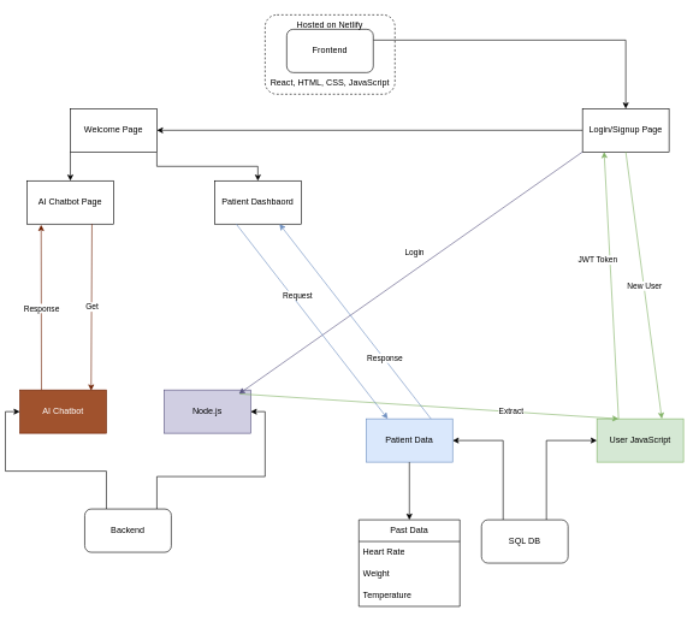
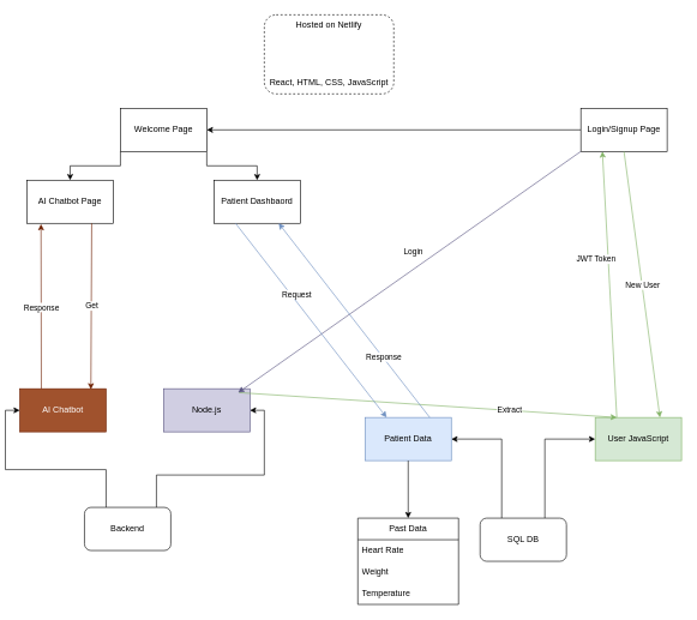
  <mxCell id="0" />
  <mxCell id="1" parent="0" />
- <mxCell id="2" style="edgeStyle=orthogonalEdgeStyle;rounded=0;orthogonalLoop=1;jettySize=auto;html=1;exitX=1;exitY=0.25;exitDx=0;exitDy=0;entryX=0.5;entryY=0;entryDx=0;entryDy=0;" edge="1" parent="1" source="3" target="14"><mxGeometry relative="1" as="geometry" /></mxCell>
- <mxCell id="3" value="Frontend" style="rounded=1;whiteSpace=wrap;html=1;" vertex="1" parent="1"><mxGeometry x="390" y="40" width="120" height="60" as="geometry" /></mxCell>
  <mxCell id="4" style="edgeStyle=orthogonalEdgeStyle;rounded=0;orthogonalLoop=1;jettySize=auto;html=1;exitX=0.5;exitY=0;exitDx=0;exitDy=0;entryX=1;entryY=0.5;entryDx=0;entryDy=0;" edge="1" parent="1" source="6" target="18"><mxGeometry relative="1" as="geometry"><Array as="points"><mxPoint x="210" y="720" /><mxPoint x="210" y="660" /><mxPoint x="360" y="660" /><mxPoint x="360" y="570" /></Array></mxGeometry></mxCell>
  <mxCell id="5" style="edgeStyle=orthogonalEdgeStyle;rounded=0;orthogonalLoop=1;jettySize=auto;html=1;exitX=0.25;exitY=0;exitDx=0;exitDy=0;entryX=0;entryY=0.5;entryDx=0;entryDy=0;" edge="1" parent="1" source="6" target="17"><mxGeometry relative="1" as="geometry" /></mxCell>
  <mxCell id="6" value="Backend" style="rounded=1;whiteSpace=wrap;html=1;" vertex="1" parent="1"><mxGeometry x="110" y="705" width="120" height="60" as="geometry" /></mxCell>
  <mxCell id="7" style="edgeStyle=orthogonalEdgeStyle;rounded=0;orthogonalLoop=1;jettySize=auto;html=1;exitX=0.25;exitY=0;exitDx=0;exitDy=0;entryX=1;entryY=0.5;entryDx=0;entryDy=0;" edge="1" parent="1" source="9" target="19"><mxGeometry relative="1" as="geometry" /></mxCell>
  <mxCell id="8" style="edgeStyle=orthogonalEdgeStyle;rounded=0;orthogonalLoop=1;jettySize=auto;html=1;exitX=0.75;exitY=0;exitDx=0;exitDy=0;entryX=0;entryY=0.5;entryDx=0;entryDy=0;" edge="1" parent="1" source="9" target="20"><mxGeometry relative="1" as="geometry" /></mxCell>
  <mxCell id="9" value="SQL DB" style="rounded=1;whiteSpace=wrap;html=1;" vertex="1" parent="1"><mxGeometry x="660" y="720" width="120" height="60" as="geometry" /></mxCell>
  <mxCell id="10" style="edgeStyle=orthogonalEdgeStyle;rounded=0;orthogonalLoop=1;jettySize=auto;html=1;exitX=1;exitY=1;exitDx=0;exitDy=0;entryX=0.5;entryY=0;entryDx=0;entryDy=0;" edge="1" parent="1" source="12" target="15"><mxGeometry relative="1" as="geometry" /></mxCell>
  <mxCell id="11" style="edgeStyle=orthogonalEdgeStyle;rounded=0;orthogonalLoop=1;jettySize=auto;html=1;exitX=0;exitY=1;exitDx=0;exitDy=0;" edge="1" parent="1" source="12" target="16"><mxGeometry relative="1" as="geometry" /></mxCell>
- <mxCell id="12" value="Welcome Page" style="rounded=0;whiteSpace=wrap;html=1;" vertex="1" parent="1"><mxGeometry x="90" y="150" width="120" height="60" as="geometry" /></mxCell>
+ <mxCell id="12" value="Welcome Page" style="rounded=0;whiteSpace=wrap;html=1;" vertex="1" parent="1"><mxGeometry x="160" y="150" width="120" height="60" as="geometry" /></mxCell>
  <mxCell id="13" style="edgeStyle=orthogonalEdgeStyle;rounded=0;orthogonalLoop=1;jettySize=auto;html=1;exitX=0;exitY=0.5;exitDx=0;exitDy=0;" edge="1" parent="1" source="14" target="12"><mxGeometry relative="1" as="geometry" /></mxCell>
  <mxCell id="14" value="Login/Signup Page" style="rounded=0;whiteSpace=wrap;html=1;" vertex="1" parent="1"><mxGeometry x="800" y="150" width="120" height="60" as="geometry" /></mxCell>
  <mxCell id="15" value="Patient Dashbaord" style="rounded=0;whiteSpace=wrap;html=1;" vertex="1" parent="1"><mxGeometry x="290" y="250" width="120" height="60" as="geometry" /></mxCell>
  <mxCell id="16" value="AI Chatbot Page" style="rounded=0;whiteSpace=wrap;html=1;" vertex="1" parent="1"><mxGeometry x="30" y="250" width="120" height="60" as="geometry" /></mxCell>
  <mxCell id="17" value="AI Chatbot" style="rounded=0;whiteSpace=wrap;html=1;fillColor=#a0522d;strokeColor=#6D1F00;fontColor=#ffffff;" vertex="1" parent="1"><mxGeometry x="20" y="540" width="120" height="60" as="geometry" /></mxCell>
  <mxCell id="18" value="Node.js" style="rounded=0;whiteSpace=wrap;html=1;fillColor=#d0cee2;strokeColor=#56517e;" vertex="1" parent="1"><mxGeometry x="220" y="540" width="120" height="60" as="geometry" /></mxCell>
  <mxCell id="19" value="Patient Data" style="rounded=0;whiteSpace=wrap;html=1;fillColor=#dae8fc;strokeColor=#6c8ebf;" vertex="1" parent="1"><mxGeometry x="500" y="580" width="120" height="60" as="geometry" /></mxCell>
  <mxCell id="20" value="User JavaScript" style="rounded=0;whiteSpace=wrap;html=1;fillColor=#d5e8d4;strokeColor=#82b366;" vertex="1" parent="1"><mxGeometry x="820" y="580" width="120" height="60" as="geometry" /></mxCell>
  <mxCell id="21" value="" style="endArrow=classic;html=1;rounded=0;exitX=0.5;exitY=1;exitDx=0;exitDy=0;entryX=0.75;entryY=0;entryDx=0;entryDy=0;fillColor=#d5e8d4;strokeColor=#82b366;" edge="1" parent="1" source="14" target="20"><mxGeometry relative="1" as="geometry"><mxPoint x="320" y="380" as="sourcePoint" /><mxPoint x="420" y="380" as="targetPoint" /></mxGeometry></mxCell>
  <mxCell id="22" value="New User" style="edgeLabel;resizable=0;html=1;;align=center;verticalAlign=middle;" connectable="0" vertex="1" parent="21"><mxGeometry relative="1" as="geometry" /></mxCell>
  <mxCell id="23" value="" style="endArrow=classic;html=1;rounded=0;exitX=0;exitY=1;exitDx=0;exitDy=0;entryX=0.864;entryY=0.09;entryDx=0;entryDy=0;entryPerimeter=0;fillColor=#d0cee2;strokeColor=#56517e;" edge="1" parent="1" source="14" target="18"><mxGeometry relative="1" as="geometry"><mxPoint x="240" y="420" as="sourcePoint" /><mxPoint x="340" y="420" as="targetPoint" /></mxGeometry></mxCell>
  <mxCell id="24" value="Login" style="edgeLabel;html=1;align=center;verticalAlign=middle;resizable=0;points=[];" vertex="1" connectable="0" parent="23"><mxGeometry x="0.016" relative="1" as="geometry"><mxPoint x="9" y="-31" as="offset" /></mxGeometry></mxCell>
  <mxCell id="25" value="" style="endArrow=classic;html=1;rounded=0;exitX=0.875;exitY=0.09;exitDx=0;exitDy=0;exitPerimeter=0;entryX=0.25;entryY=0;entryDx=0;entryDy=0;fillColor=#d5e8d4;strokeColor=#82b366;" edge="1" parent="1" source="18" target="20"><mxGeometry relative="1" as="geometry"><mxPoint x="320" y="380" as="sourcePoint" /><mxPoint x="420" y="380" as="targetPoint" /><Array as="points" /></mxGeometry></mxCell>
  <mxCell id="26" value="Extract" style="edgeLabel;resizable=0;html=1;;align=center;verticalAlign=middle;" connectable="0" vertex="1" parent="25"><mxGeometry relative="1" as="geometry"><mxPoint x="113" y="7" as="offset" /></mxGeometry></mxCell>
  <mxCell id="27" value="" style="endArrow=classic;html=1;rounded=0;exitX=0.25;exitY=1;exitDx=0;exitDy=0;entryX=0.25;entryY=0;entryDx=0;entryDy=0;fillColor=#dae8fc;strokeColor=#6c8ebf;" edge="1" parent="1" source="15" target="19"><mxGeometry relative="1" as="geometry"><mxPoint x="560" y="380" as="sourcePoint" /><mxPoint x="660" y="380" as="targetPoint" /></mxGeometry></mxCell>
  <mxCell id="28" value="Request" style="edgeLabel;resizable=0;html=1;;align=center;verticalAlign=middle;" connectable="0" vertex="1" parent="27"><mxGeometry relative="1" as="geometry"><mxPoint x="-20" y="-36" as="offset" /></mxGeometry></mxCell>
  <mxCell id="29" value="" style="endArrow=classic;html=1;rounded=0;exitX=0.75;exitY=0;exitDx=0;exitDy=0;entryX=0.75;entryY=1;entryDx=0;entryDy=0;fillColor=#dae8fc;strokeColor=#6c8ebf;" edge="1" parent="1" source="19" target="15"><mxGeometry relative="1" as="geometry"><mxPoint x="560" y="380" as="sourcePoint" /><mxPoint x="660" y="380" as="targetPoint" /></mxGeometry></mxCell>
  <mxCell id="30" value="Response" style="edgeLabel;resizable=0;html=1;;align=center;verticalAlign=middle;" connectable="0" vertex="1" parent="29"><mxGeometry relative="1" as="geometry"><mxPoint x="40" y="50" as="offset" /></mxGeometry></mxCell>
  <mxCell id="31" value="" style="endArrow=classic;html=1;rounded=0;exitX=0.25;exitY=0;exitDx=0;exitDy=0;entryX=0.25;entryY=1;entryDx=0;entryDy=0;fillColor=#d5e8d4;strokeColor=#82b366;" edge="1" parent="1" source="20" target="14"><mxGeometry relative="1" as="geometry"><mxPoint x="560" y="380" as="sourcePoint" /><mxPoint x="520" y="470" as="targetPoint" /></mxGeometry></mxCell>
  <mxCell id="32" value="JWT Token" style="edgeLabel;resizable=0;html=1;;align=center;verticalAlign=middle;" connectable="0" vertex="1" parent="31"><mxGeometry relative="1" as="geometry"><mxPoint x="-20" y="-36" as="offset" /></mxGeometry></mxCell>
  <mxCell id="33" value="Past Data" style="swimlane;fontStyle=0;childLayout=stackLayout;horizontal=1;startSize=30;horizontalStack=0;resizeParent=1;resizeParentMax=0;resizeLast=0;collapsible=1;marginBottom=0;whiteSpace=wrap;html=1;" vertex="1" parent="1"><mxGeometry x="490" y="720" width="140" height="120" as="geometry" /></mxCell>
  <mxCell id="34" value="Heart Rate" style="text;strokeColor=none;fillColor=none;align=left;verticalAlign=middle;spacingLeft=4;spacingRight=4;overflow=hidden;points=[[0,0.5],[1,0.5]];portConstraint=eastwest;rotatable=0;whiteSpace=wrap;html=1;" vertex="1" parent="33"><mxGeometry y="30" width="140" height="30" as="geometry" /></mxCell>
  <mxCell id="35" value="Weight" style="text;strokeColor=none;fillColor=none;align=left;verticalAlign=middle;spacingLeft=4;spacingRight=4;overflow=hidden;points=[[0,0.5],[1,0.5]];portConstraint=eastwest;rotatable=0;whiteSpace=wrap;html=1;" vertex="1" parent="33"><mxGeometry y="60" width="140" height="30" as="geometry" /></mxCell>
  <mxCell id="36" value="Temperature" style="text;strokeColor=none;fillColor=none;align=left;verticalAlign=middle;spacingLeft=4;spacingRight=4;overflow=hidden;points=[[0,0.5],[1,0.5]];portConstraint=eastwest;rotatable=0;whiteSpace=wrap;html=1;" vertex="1" parent="33"><mxGeometry y="90" width="140" height="30" as="geometry" /></mxCell>
  <mxCell id="37" value="" style="endArrow=classic;html=1;rounded=0;exitX=0.5;exitY=1;exitDx=0;exitDy=0;entryX=0.5;entryY=0;entryDx=0;entryDy=0;" edge="1" parent="1" source="19" target="33"><mxGeometry width="50" height="50" relative="1" as="geometry"><mxPoint x="500" y="400" as="sourcePoint" /><mxPoint x="550" y="350" as="targetPoint" /></mxGeometry></mxCell>
  <mxCell id="38" value="" style="endArrow=classic;html=1;rounded=0;exitX=0.75;exitY=1;exitDx=0;exitDy=0;entryX=0.824;entryY=0.015;entryDx=0;entryDy=0;entryPerimeter=0;fillColor=#a0522d;strokeColor=#6D1F00;" edge="1" parent="1" source="16" target="17"><mxGeometry relative="1" as="geometry"><mxPoint x="680" y="420" as="sourcePoint" /><mxPoint x="780" y="420" as="targetPoint" /></mxGeometry></mxCell>
  <mxCell id="39" value="Get" style="edgeLabel;resizable=0;html=1;;align=center;verticalAlign=middle;" connectable="0" vertex="1" parent="38"><mxGeometry relative="1" as="geometry" /></mxCell>
  <mxCell id="40" value="" style="endArrow=classic;html=1;rounded=0;exitX=0.25;exitY=0;exitDx=0;exitDy=0;entryX=0.163;entryY=1.018;entryDx=0;entryDy=0;entryPerimeter=0;fillColor=#a0522d;strokeColor=#6D1F00;" edge="1" parent="1" source="17" target="16"><mxGeometry relative="1" as="geometry"><mxPoint x="680" y="420" as="sourcePoint" /><mxPoint x="780" y="420" as="targetPoint" /></mxGeometry></mxCell>
  <mxCell id="41" value="Response" style="edgeLabel;resizable=0;html=1;;align=center;verticalAlign=middle;" connectable="0" vertex="1" parent="40"><mxGeometry relative="1" as="geometry" /></mxCell>
  <mxCell id="42" value="Hosted on Netlify" style="rounded=1;whiteSpace=wrap;html=1;gradientColor=none;fillColor=none;dashed=1;verticalAlign=top;" vertex="1" parent="1"><mxGeometry x="360" width="180" height="110" as="geometry" y="20" /></mxCell>
  <mxCell id="43" value="React, HTML, CSS, JavaScript" style="text;html=1;align=center;verticalAlign=middle;whiteSpace=wrap;rounded=0;" vertex="1" parent="1"><mxGeometry x="350" y="100" width="200" height="30" as="geometry" /></mxCell>
